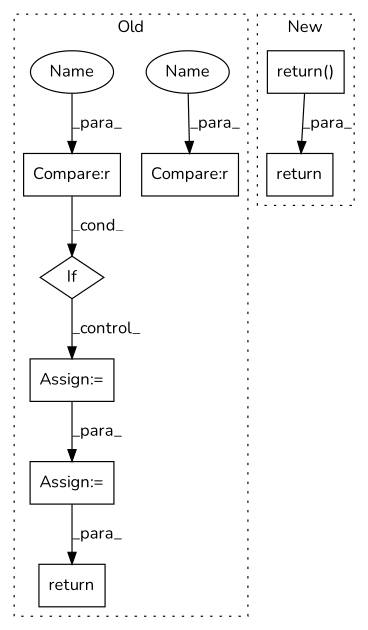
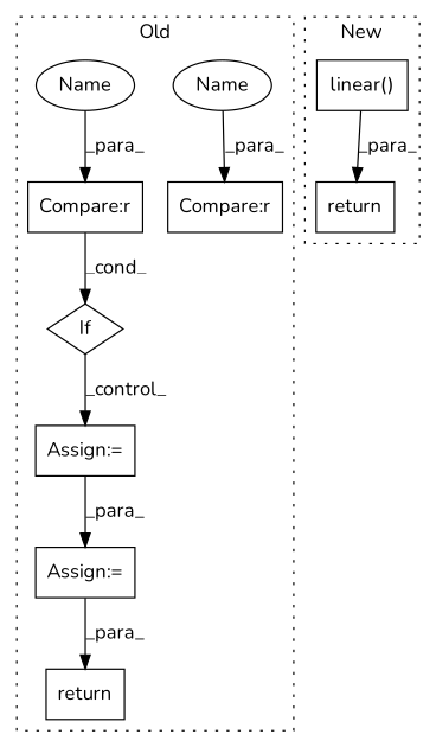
  digraph {
    fontname=Nunito
    node [a=40 l=3 shape=box fontname=Nunito]
    edge [fontname=Nunito]
    n1 [a=96 l="3,14" label=If s="7817,7860" shape=diamond]
    n2 [l=18 label="Compare:r" s=7842]
    n3 [a=68 label="Assign:=" s=7880]
    n4 [l=11 label="Compare:r" s=7639]
    n5 [a=68 label="Assign:=" s=8087]
    n6 [a=93 l=7 label=return s=8158]
    n7 [a=87 l=4 label=Name s=7646 shape=ellipse]
    n8 [a=87 l=4 label=Name s=7856 shape=ellipse]
-   n9 [a=75 l="12,1" label="return()" s="5517,5530"]
+   n9 [a=75 l="12,1" label="linear()" s="5517,5530"]
    n10 [a=93 l=7 label=return s=5510]
    subgraph cluster_1 {
      label=Old
      style=dotted
      n1
      n2
      n3
      n4
      n5
      n6
      n7
      n8
    }
    subgraph cluster_2 {
      label=New
      style=dotted
      n9
      n10
    }
    n1 -> n3 [label=_control_]
    n2 -> n1 [label=_cond_]
    n3 -> n5 [label=_para_]
    n5 -> n6 [label=_para_]
    n7 -> n4 [label=_para_]
    n8 -> n2 [label=_para_]
    n9 -> n10 [label=_para_]
  }
